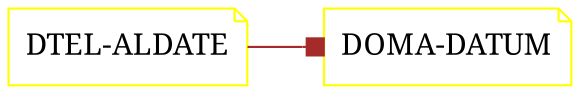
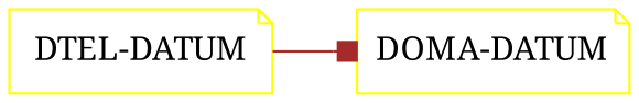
  digraph {
    rankdir=LR
    fontname="Noto Serif"
    node [color=yellow shape=note fontname="Noto Serif"]
-   "DTEL-ALDATE"
+   "DTEL-ALDATE" [label="DTEL-DATUM"]
    "DOMA-DATUM"
    "DTEL-ALDATE" -> "DOMA-DATUM" [color=brown style=solid arrowhead=box fontname="Noto Serif"]
  }
